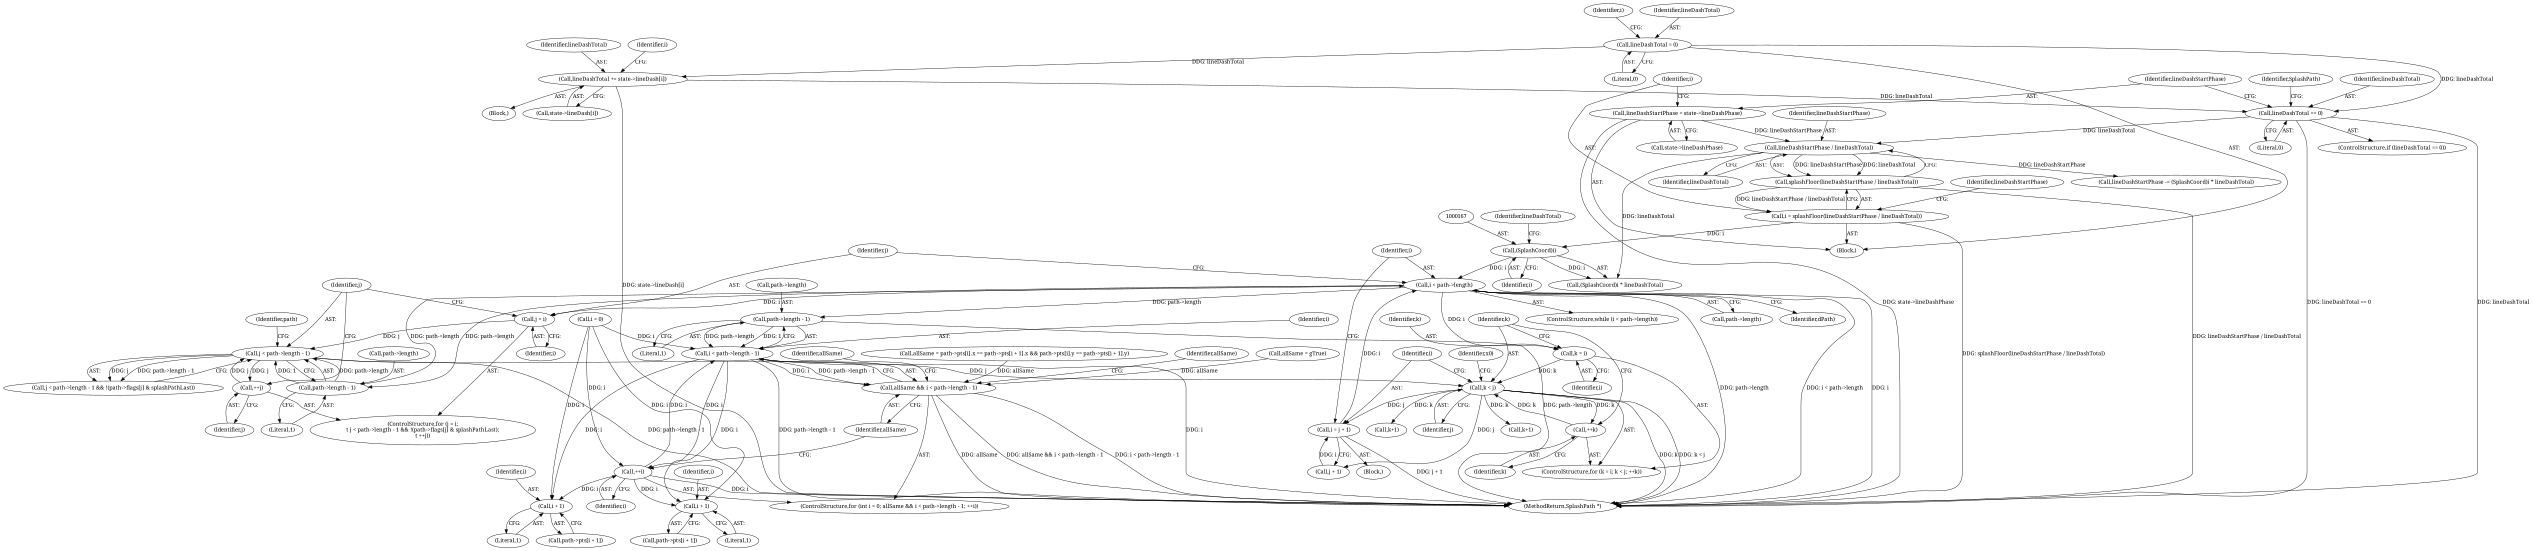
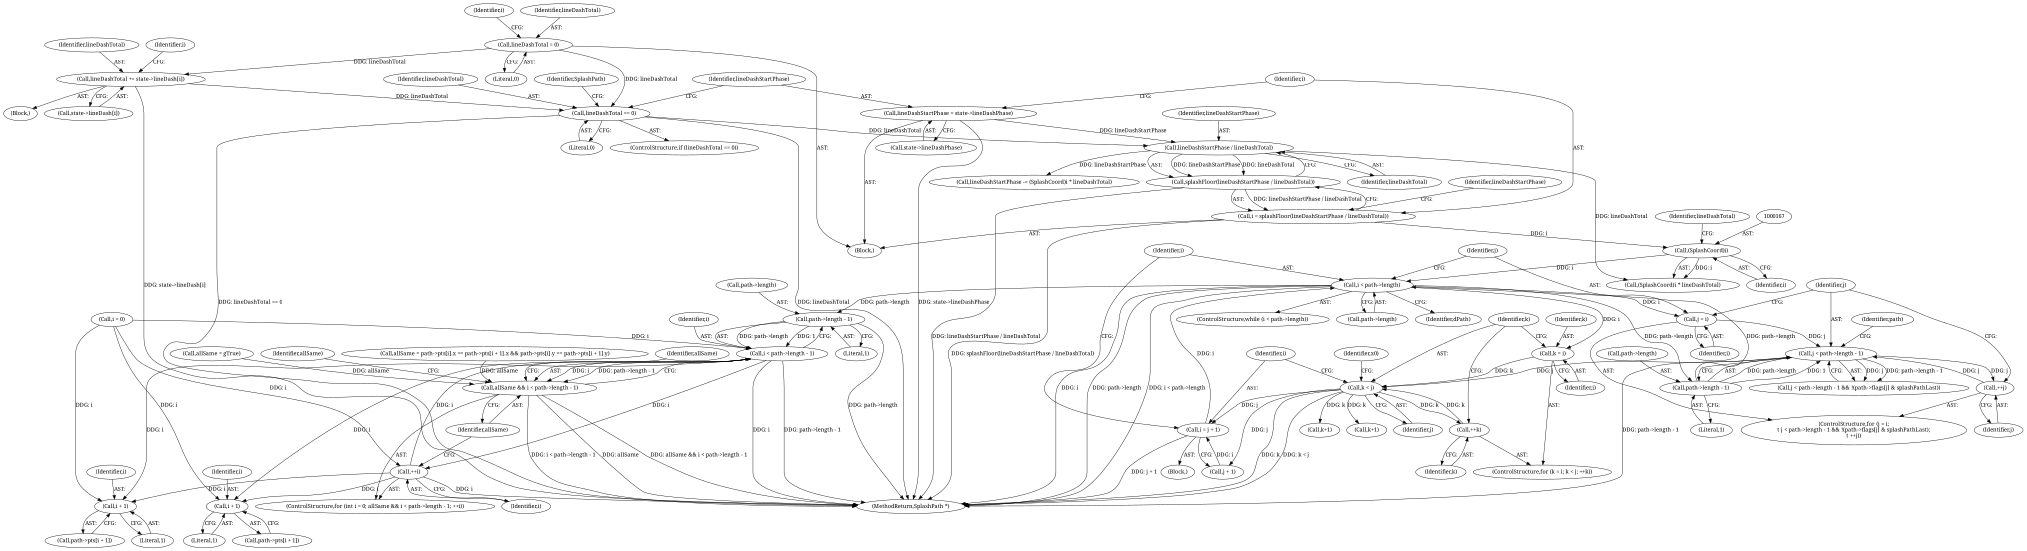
  digraph {
    fontname="Noto Serif"
    node [fontname="Noto Serif"]
    edge [fontname="Noto Serif"]
    n1 [label="(Call,path->length - 1)"]
    n2 [label="(Call,i < path->length - 1)"]
    n3 [label="(MethodReturn,SplashPath *)"]
    n4 [label="(Literal,1)"]
    n5 [label="(Call,allSame && i < path->length - 1)"]
    n6 [label="(Call,++i)"]
    n7 [label="(Call,i + 1)"]
    n8 [label="(Call,i + 1)"]
    n9 [label="(Call,i < path->length)"]
    n10 [label="(Call,k = i)"]
    n11 [label="(Call,j = i)"]
    n12 [label="(Call,path->length - 1)"]
    n13 [label="(ControlStructure,while (i < path->length))"]
    n14 [label="(Call,path->length)"]
    n15 [label="(Identifier,dPath)"]
    n16 [label="(Call,k < j)"]
    n17 [label="(ControlStructure,for (k = i; k < j; ++k))"]
    n18 [label="(Identifier,i)"]
    n19 [label="(Call,j < path->length - 1)"]
    n20 [label="(ControlStructure,for (j = i;\n\t j < path->length - 1 && !(path->flags[j] & splashPathLast);\n\t ++j))"]
    n21 [label="(Identifier,i)"]
    n22 [label="(Literal,1)"]
    n23 [label="(Call,(SplashCoord)i)"]
    n24 [label="(Identifier,i)"]
    n25 [label="(Call,(SplashCoord)i * lineDashTotal)"]
    n26 [label="(Call,i = splashFloor(lineDashStartPhase / lineDashTotal))"]
    n27 [label="(Call,splashFloor(lineDashStartPhase / lineDashTotal))"]
    n28 [label="(Block,)"]
    n29 [label="(Call,lineDashStartPhase / lineDashTotal)"]
    n30 [label="(Identifier,lineDashTotal)"]
    n31 [label="(Call,lineDashStartPhase -= (SplashCoord)i * lineDashTotal)"]
    n32 [label="(Call,lineDashStartPhase = state->lineDashPhase)"]
    n33 [label="(Call,state->lineDashPhase)"]
    n34 [label="(Call,lineDashTotal == 0)"]
    n35 [label="(Literal,0)"]
    n36 [label="(ControlStructure,if (lineDashTotal == 0))"]
    n37 [label="(Call,lineDashTotal = 0)"]
    n38 [label="(Call,lineDashTotal += state->lineDash[i])"]
    n39 [label="(Literal,0)"]
    n40 [label="(Block,)"]
    n41 [label="(Call,state->lineDash[i])"]
    n42 [label="(Call,i = j + 1)"]
    n43 [label="(Call,j + 1)"]
    n44 [label="(Block,)"]
    n45 [label="(Call,++k)"]
    n46 [label="(Identifier,j)"]
    n47 [label="(Call,k+1)"]
    n48 [label="(Call,k+1)"]
    n49 [label="(Identifier,k)"]
    n50 [label="(Call,++j)"]
    n51 [label="(Call,j < path->length - 1 && !(path->flags[j] & splashPathLast))"]
    n52 [label="(Identifier,j)"]
    n53 [label="(ControlStructure,for (int i = 0; allSame && i < path->length - 1; ++i))"]
    n54 [label="(Identifier,allSame)"]
    n55 [label="(Identifier,i)"]
    n56 [label="(Call,path->pts[i + 1])"]
    n57 [label="(Literal,1)"]
    n58 [label="(Literal,1)"]
    n59 [label="(Call,path->pts[i + 1])"]
    n60 [label="(Identifier,i)"]
    n61 [label="(Call,i = 0)"]
    n62 [label="(Identifier,i)"]
    n63 [label="(Identifier,i)"]
    n64 [label="(Identifier,lineDashTotal)"]
    n65 [label="(Identifier,i)"]
    n66 [label="(Identifier,lineDashStartPhase)"]
    n67 [label="(Call,allSame = path->pts[i].x == path->pts[i + 1].x && path->pts[i].y == path->pts[i + 1].y)"]
    n68 [label="(Identifier,lineDashTotal)"]
    n69 [label="(Identifier,lineDashTotal)"]
    n70 [label="(Identifier,lineDashStartPhase)"]
    n71 [label="(Identifier,k)"]
    n72 [label="(Identifier,j)"]
    n73 [label="(Identifier,i)"]
    n74 [label="(Identifier,k)"]
    n75 [label="(Identifier,i)"]
    n76 [label="(Identifier,i)"]
    n77 [label="(Identifier,lineDashStartPhase)"]
    n78 [label="(Identifier,SplashPath)"]
    n79 [label="(Call,path->length)"]
    n80 [label="(Identifier,allSame)"]
    n81 [label="(Call,allSame = gTrue)"]
    n82 [label="(Identifier,allSame)"]
    n83 [label="(Call,path->length)"]
    n84 [label="(Identifier,path)"]
    n85 [label="(Identifier,j)"]
    n86 [label="(Identifier,i)"]
    n87 [label="(Identifier,x0)"]
    n88 [label="(Identifier,lineDashTotal)"]
    1000167
    n1 -> n2 [label="AST: "]
    n1 -> n2 [label="DDG: path->length"]
    n1 -> n2 [label="DDG: 1"]
    n1 -> n3 [label="DDG: path->length"]
    n1 -> n4 [label="CFG: "]
    n2 -> n1 [label="CFG: "]
    n2 -> n3 [label="DDG: i"]
    n2 -> n3 [label="DDG: path->length - 1"]
    n2 -> n5 [label="AST: "]
    n2 -> n5 [label="DDG: i"]
    n2 -> n5 [label="DDG: path->length - 1"]
    n2 -> n6 [label="DDG: i"]
    n2 -> n7 [label="DDG: i"]
    n2 -> n8 [label="DDG: i"]
    n4 -> n1 [label="AST: "]
    n5 -> n2 [label="CFG: "]
    n5 -> n3 [label="DDG: i < path->length - 1"]
    n5 -> n3 [label="DDG: allSame"]
    n5 -> n3 [label="DDG: allSame && i < path->length - 1"]
    n5 -> n53 [label="AST: "]
    n5 -> n54 [label="CFG: "]
    n6 -> n2 [label="DDG: i"]
    n6 -> n3 [label="DDG: i"]
    n6 -> n7 [label="DDG: i"]
    n6 -> n8 [label="DDG: i"]
    n6 -> n53 [label="AST: "]
    n6 -> n55 [label="CFG: "]
    n7 -> n56 [label="AST: "]
    n7 -> n57 [label="CFG: "]
    n8 -> n58 [label="CFG: "]
    n8 -> n59 [label="AST: "]
    n9 -> n1 [label="DDG: path->length"]
    n9 -> n3 [label="DDG: i"]
    n9 -> n3 [label="DDG: path->length"]
    n9 -> n3 [label="DDG: i < path->length"]
    n9 -> n10 [label="DDG: i"]
    n9 -> n11 [label="DDG: i"]
    n9 -> n12 [label="DDG: path->length"]
    n9 -> n13 [label="AST: "]
    n9 -> n14 [label="CFG: "]
    n9 -> n15 [label="CFG: "]
    n10 -> n16 [label="DDG: k"]
    n10 -> n17 [label="AST: "]
    n10 -> n18 [label="CFG: "]
    n11 -> n19 [label="DDG: j"]
    n11 -> n20 [label="AST: "]
    n11 -> n21 [label="CFG: "]
    n12 -> n9 [label="DDG: path->length"]
    n12 -> n19 [label="AST: "]
    n12 -> n19 [label="DDG: path->length"]
    n12 -> n19 [label="DDG: 1"]
    n12 -> n22 [label="CFG: "]
    n14 -> n9 [label="AST: "]
    n16 -> n3 [label="DDG: k"]
    n16 -> n3 [label="DDG: k < j"]
-   n16 -> n17 [label="AST: "]
    n16 -> n42 [label="DDG: j"]
    n16 -> n43 [label="DDG: j"]
    n16 -> n45 [label="DDG: k"]
    n16 -> n46 [label="CFG: "]
    n16 -> n47 [label="DDG: k"]
    n16 -> n48 [label="DDG: k"]
    n18 -> n10 [label="AST: "]
    n19 -> n3 [label="DDG: path->length - 1"]
    n19 -> n12 [label="CFG: "]
    n19 -> n16 [label="DDG: j"]
    n19 -> n50 [label="DDG: j"]
    n19 -> n51 [label="AST: "]
    n19 -> n51 [label="DDG: j"]
    n19 -> n51 [label="DDG: path->length - 1"]
    n21 -> n11 [label="AST: "]
    n22 -> n12 [label="AST: "]
    n23 -> n9 [label="DDG: i"]
    n23 -> n24 [label="CFG: "]
    n23 -> n25 [label="AST: "]
    n23 -> n25 [label="DDG: i"]
    n24 -> n23 [label="AST: "]
    n26 -> n3 [label="DDG: splashFloor(lineDashStartPhase / lineDashTotal)"]
    n26 -> n23 [label="DDG: i"]
    n26 -> n27 [label="CFG: "]
    n26 -> n28 [label="AST: "]
    n27 -> n3 [label="DDG: lineDashStartPhase / lineDashTotal"]
    n27 -> n26 [label="AST: "]
    n27 -> n26 [label="DDG: lineDashStartPhase / lineDashTotal"]
    n27 -> n29 [label="CFG: "]
    n29 -> n25 [label="DDG: lineDashTotal"]
    n29 -> n27 [label="AST: "]
    n29 -> n27 [label="DDG: lineDashStartPhase"]
    n29 -> n27 [label="DDG: lineDashTotal"]
    n29 -> n30 [label="CFG: "]
    n29 -> n31 [label="DDG: lineDashStartPhase"]
    n30 -> n29 [label="AST: "]
    n32 -> n3 [label="DDG: state->lineDashPhase"]
    n32 -> n28 [label="AST: "]
    n32 -> n29 [label="DDG: lineDashStartPhase"]
    n32 -> n33 [label="CFG: "]
    n33 -> n32 [label="AST: "]
    n34 -> n3 [label="DDG: lineDashTotal == 0"]
    n34 -> n3 [label="DDG: lineDashTotal"]
    n34 -> n29 [label="DDG: lineDashTotal"]
    n34 -> n35 [label="CFG: "]
    n34 -> n36 [label="AST: "]
    n35 -> n34 [label="AST: "]
    n37 -> n28 [label="AST: "]
    n37 -> n34 [label="DDG: lineDashTotal"]
    n37 -> n38 [label="DDG: lineDashTotal"]
    n37 -> n39 [label="CFG: "]
    n38 -> n3 [label="DDG: state->lineDash[i]"]
    n38 -> n34 [label="DDG: lineDashTotal"]
    n38 -> n40 [label="AST: "]
    n38 -> n41 [label="CFG: "]
    n39 -> n37 [label="AST: "]
    n41 -> n38 [label="AST: "]
    n42 -> n3 [label="DDG: j + 1"]
    n42 -> n9 [label="DDG: i"]
    n42 -> n43 [label="CFG: "]
    n42 -> n44 [label="AST: "]
    n43 -> n42 [label="DDG: i"]
    n45 -> n16 [label="DDG: k"]
    n45 -> n17 [label="AST: "]
    n45 -> n49 [label="CFG: "]
    n46 -> n16 [label="AST: "]
    n49 -> n45 [label="AST: "]
    n50 -> n19 [label="DDG: j"]
    n50 -> n20 [label="AST: "]
    n50 -> n52 [label="CFG: "]
    n51 -> n19 [label="CFG: "]
    n52 -> n50 [label="AST: "]
    n54 -> n5 [label="AST: "]
    n54 -> n6 [label="CFG: "]
    n55 -> n6 [label="AST: "]
    n56 -> n7 [label="CFG: "]
    n57 -> n7 [label="AST: "]
    n58 -> n8 [label="AST: "]
    n59 -> n8 [label="CFG: "]
    n60 -> n37 [label="CFG: "]
    n61 -> n2 [label="DDG: i"]
    n61 -> n6 [label="DDG: i"]
    n61 -> n7 [label="DDG: i"]
    n61 -> n8 [label="DDG: i"]
    n62 -> n16 [label="CFG: "]
    n62 -> n42 [label="AST: "]
    n63 -> n38 [label="CFG: "]
    n64 -> n23 [label="CFG: "]
    n65 -> n9 [label="AST: "]
    n65 -> n42 [label="CFG: "]
    n66 -> n26 [label="CFG: "]
    n67 -> n5 [label="DDG: allSame"]
    n68 -> n37 [label="AST: "]
    n69 -> n34 [label="AST: "]
    n70 -> n29 [label="AST: "]
    n71 -> n10 [label="CFG: "]
    n71 -> n16 [label="AST: "]
    n71 -> n45 [label="CFG: "]
    n72 -> n11 [label="CFG: "]
    n72 -> n19 [label="AST: "]
    n72 -> n50 [label="CFG: "]
    n73 -> n26 [label="AST: "]
    n73 -> n32 [label="CFG: "]
    n74 -> n10 [label="AST: "]
    n75 -> n7 [label="AST: "]
    n76 -> n8 [label="AST: "]
    n77 -> n32 [label="AST: "]
    n77 -> n34 [label="CFG: "]
    n78 -> n34 [label="CFG: "]
    n79 -> n1 [label="AST: "]
    n80 -> n5 [label="CFG: "]
    n81 -> n5 [label="DDG: allSame"]
    n82 -> n5 [label="CFG: "]
    n83 -> n12 [label="AST: "]
    n84 -> n19 [label="CFG: "]
    n85 -> n9 [label="CFG: "]
    n85 -> n11 [label="AST: "]
    n86 -> n2 [label="AST: "]
    n87 -> n16 [label="CFG: "]
    n88 -> n38 [label="AST: "]
    1000167 -> n23 [label="AST: "]
  }
